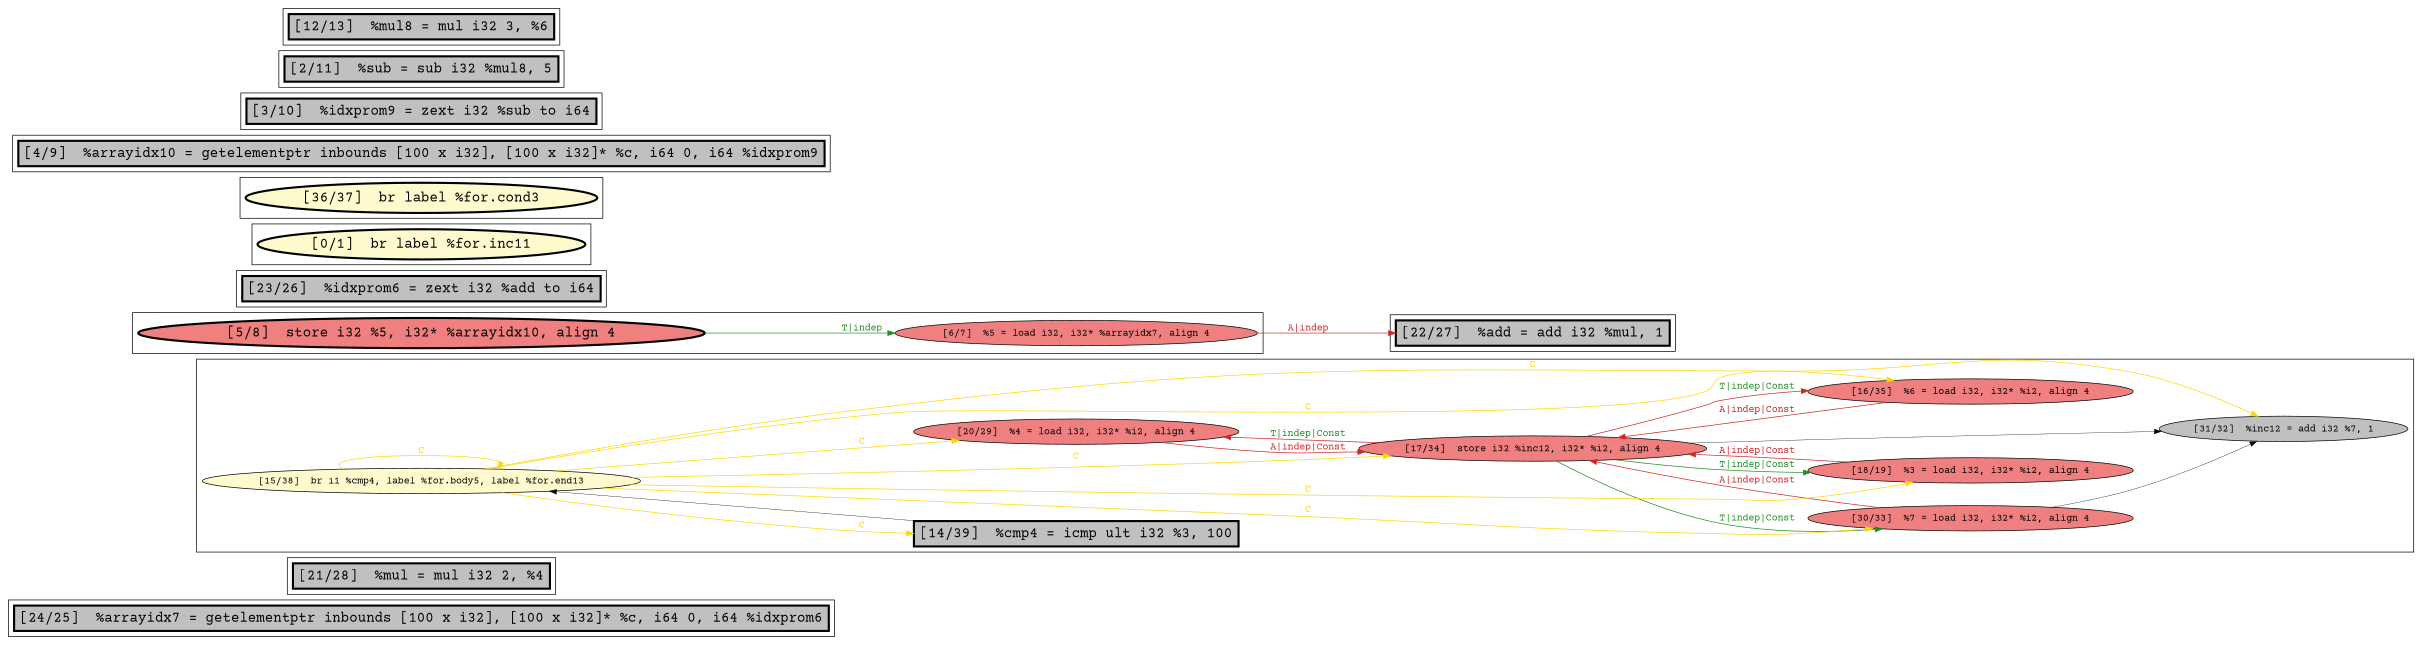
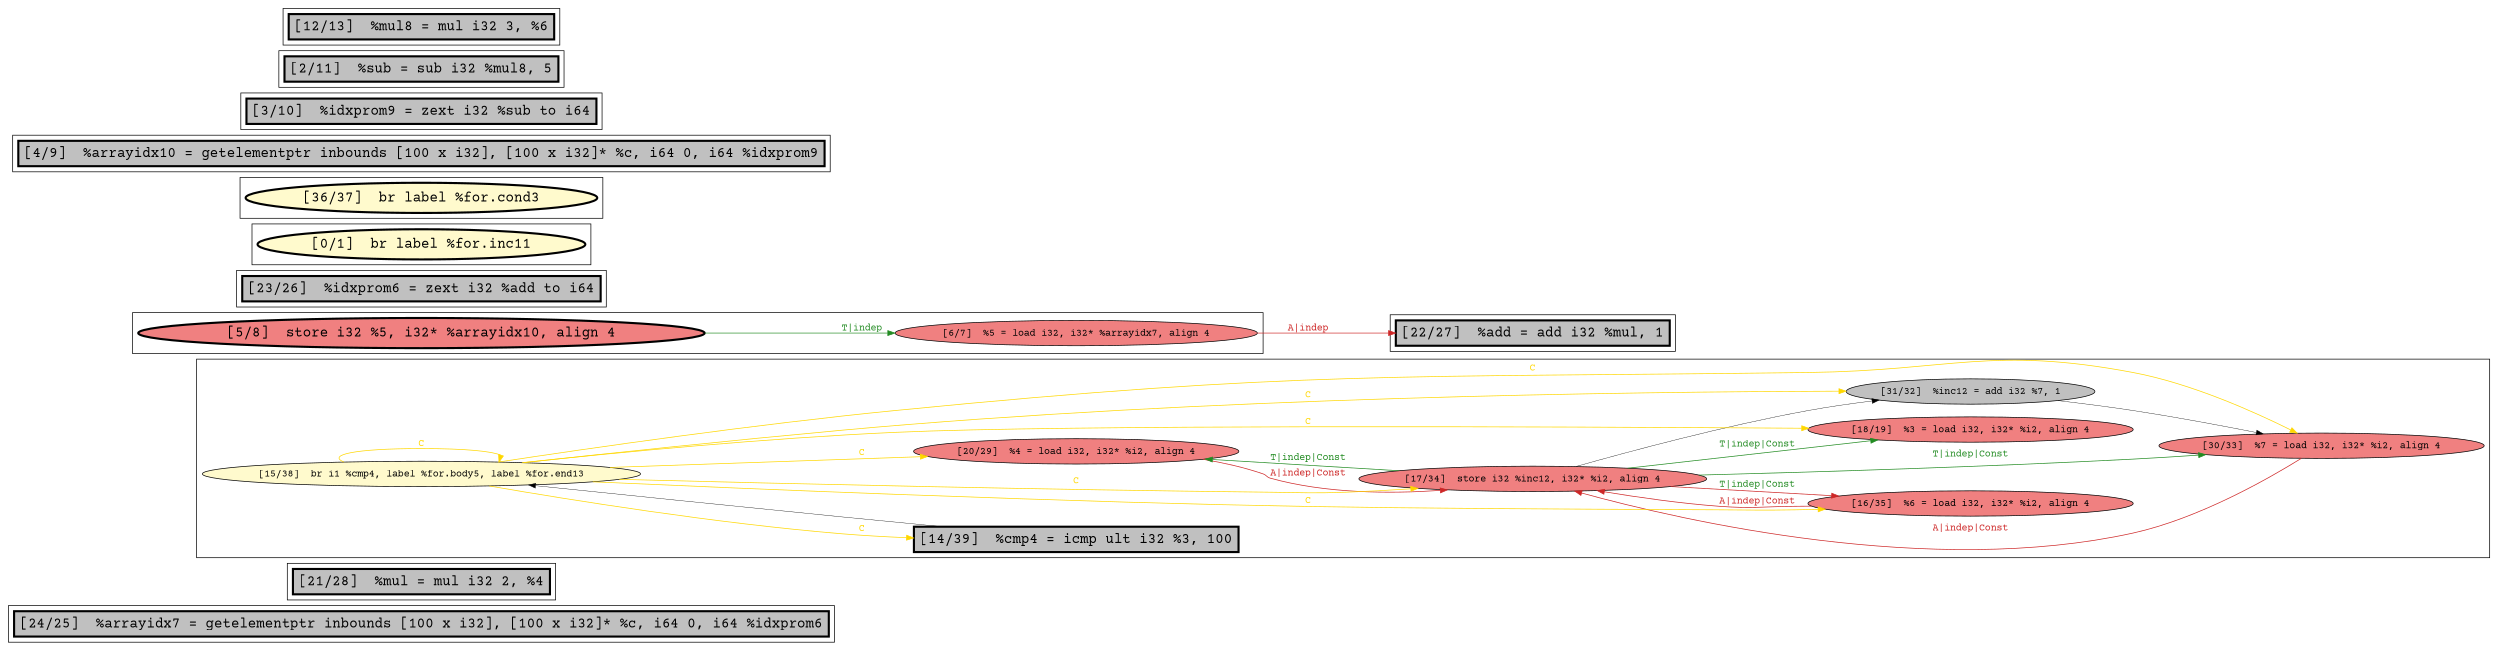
  digraph {
    fontname="Courier Prime"
    rankdir=LR
    node [fillcolor=grey fontname="Courier Prime" fontsize=20 penwidth=3.0 shape=ellipse style=filled]
    edge [color=gold fontcolor=gold fontname="Courier Prime" penwidth=1.0 style=solid]
    n1 [label="[24/25]  %arrayidx7 = getelementptr inbounds [100 x i32], [100 x i32]* %c, i64 0, i64 %idxprom6" shape=rectangle]
    n2 [label="[21/28]  %mul = mul i32 2, %4" shape=rectangle]
    n3 [fillcolor=lightcoral label="[20/29]  %4 = load i32, i32* %i2, align 4" fontsize="" penwidth=""]
    n4 [fillcolor=lightcoral label="[17/34]  store i32 %inc12, i32* %i2, align 4" fontsize="" penwidth=""]
    n5 [fillcolor=lightcoral label="[16/35]  %6 = load i32, i32* %i2, align 4" fontsize="" penwidth=""]
    n6 [fillcolor=lightcoral label="[18/19]  %3 = load i32, i32* %i2, align 4" fontsize="" penwidth=""]
    n7 [fillcolor=lightcoral label="[30/33]  %7 = load i32, i32* %i2, align 4" fontsize="" penwidth=""]
    n8 [label="[14/39]  %cmp4 = icmp ult i32 %3, 100" shape=rectangle]
    n9 [label="[31/32]  %inc12 = add i32 %7, 1" fontsize="" penwidth=""]
    n10 [fillcolor=lemonchiffon label="[15/38]  br i1 %cmp4, label %for.body5, label %for.end13" fontsize="" penwidth=""]
    n11 [fillcolor=lightcoral label="[5/8]  store i32 %5, i32* %arrayidx10, align 4"]
    n12 [fillcolor=lightcoral label="[6/7]  %5 = load i32, i32* %arrayidx7, align 4" fontsize="" penwidth=""]
    n13 [label="[23/26]  %idxprom6 = zext i32 %add to i64" shape=rectangle]
    n14 [label="[22/27]  %add = add i32 %mul, 1" shape=rectangle]
    n15 [fillcolor=lemonchiffon label="[0/1]  br label %for.inc11"]
    n16 [fillcolor=lemonchiffon label="[36/37]  br label %for.cond3"]
    n17 [label="[4/9]  %arrayidx10 = getelementptr inbounds [100 x i32], [100 x i32]* %c, i64 0, i64 %idxprom9" shape=rectangle]
    n18 [label="[3/10]  %idxprom9 = zext i32 %sub to i64" shape=rectangle]
    n19 [label="[2/11]  %sub = sub i32 %mul8, 5" shape=rectangle]
    n20 [label="[12/13]  %mul8 = mul i32 3, %6" shape=rectangle]
    subgraph cluster_1 {
      n1
    }
    subgraph cluster_2 {
      n2
    }
    subgraph cluster_3 {
      n3
      n4
      n5
      n6
      n7
      n8
      n9
      n10
    }
    subgraph cluster_4 {
      n11
      n12
    }
    subgraph cluster_5 {
      n13
    }
    subgraph cluster_6 {
      n14
    }
    subgraph cluster_7 {
      n15
    }
    subgraph cluster_8 {
      n16
    }
    subgraph cluster_9 {
      n17
    }
    subgraph cluster_10 {
      n18
    }
    subgraph cluster_11 {
      n19
    }
    subgraph cluster_12 {
      n20
    }
    n3 -> n4 [color=firebrick3 fontcolor=firebrick3 label="A|indep|Const"]
-   n4 -> n3 [color=firebrick3 fontcolor=forestgreen label="T|indep|Const"]
+   n4 -> n3 [color=forestgreen fontcolor=forestgreen label="T|indep|Const"]
    n4 -> n5 [color=firebrick3 fontcolor=forestgreen label="T|indep|Const"]
    n4 -> n6 [color=forestgreen fontcolor=forestgreen label="T|indep|Const"]
    n4 -> n7 [color=forestgreen fontcolor=forestgreen label="T|indep|Const"]
    n4 -> n9 [color=black fontcolor=black penwidth=0.5]
    n5 -> n4 [color=firebrick3 fontcolor=firebrick3 label="A|indep|Const"]
-   n6 -> n4 [color=firebrick3 fontcolor=firebrick3 label="A|indep|Const"]
    n7 -> n4 [color=firebrick3 fontcolor=firebrick3 label="A|indep|Const"]
-   n7 -> n9 [color=black fontcolor=black penwidth=0.5]
+   n9 -> n7 [color=black fontcolor=black penwidth=0.5]
    n8 -> n10 [color=black fontcolor=black penwidth=0.5]
    n10 -> n3 [label=C]
    n10 -> n4 [label=C]
    n10 -> n5 [label=C]
    n10 -> n6 [label=C]
    n10 -> n7 [label=C]
    n10 -> n8 [label=C]
    n10 -> n9 [label=C]
    n10 -> n10 [label=C]
    n11 -> n12 [color=forestgreen fontcolor=forestgreen label="T|indep"]
    n12 -> n14 [color=firebrick3 fontcolor=firebrick3 label="A|indep"]
  }
